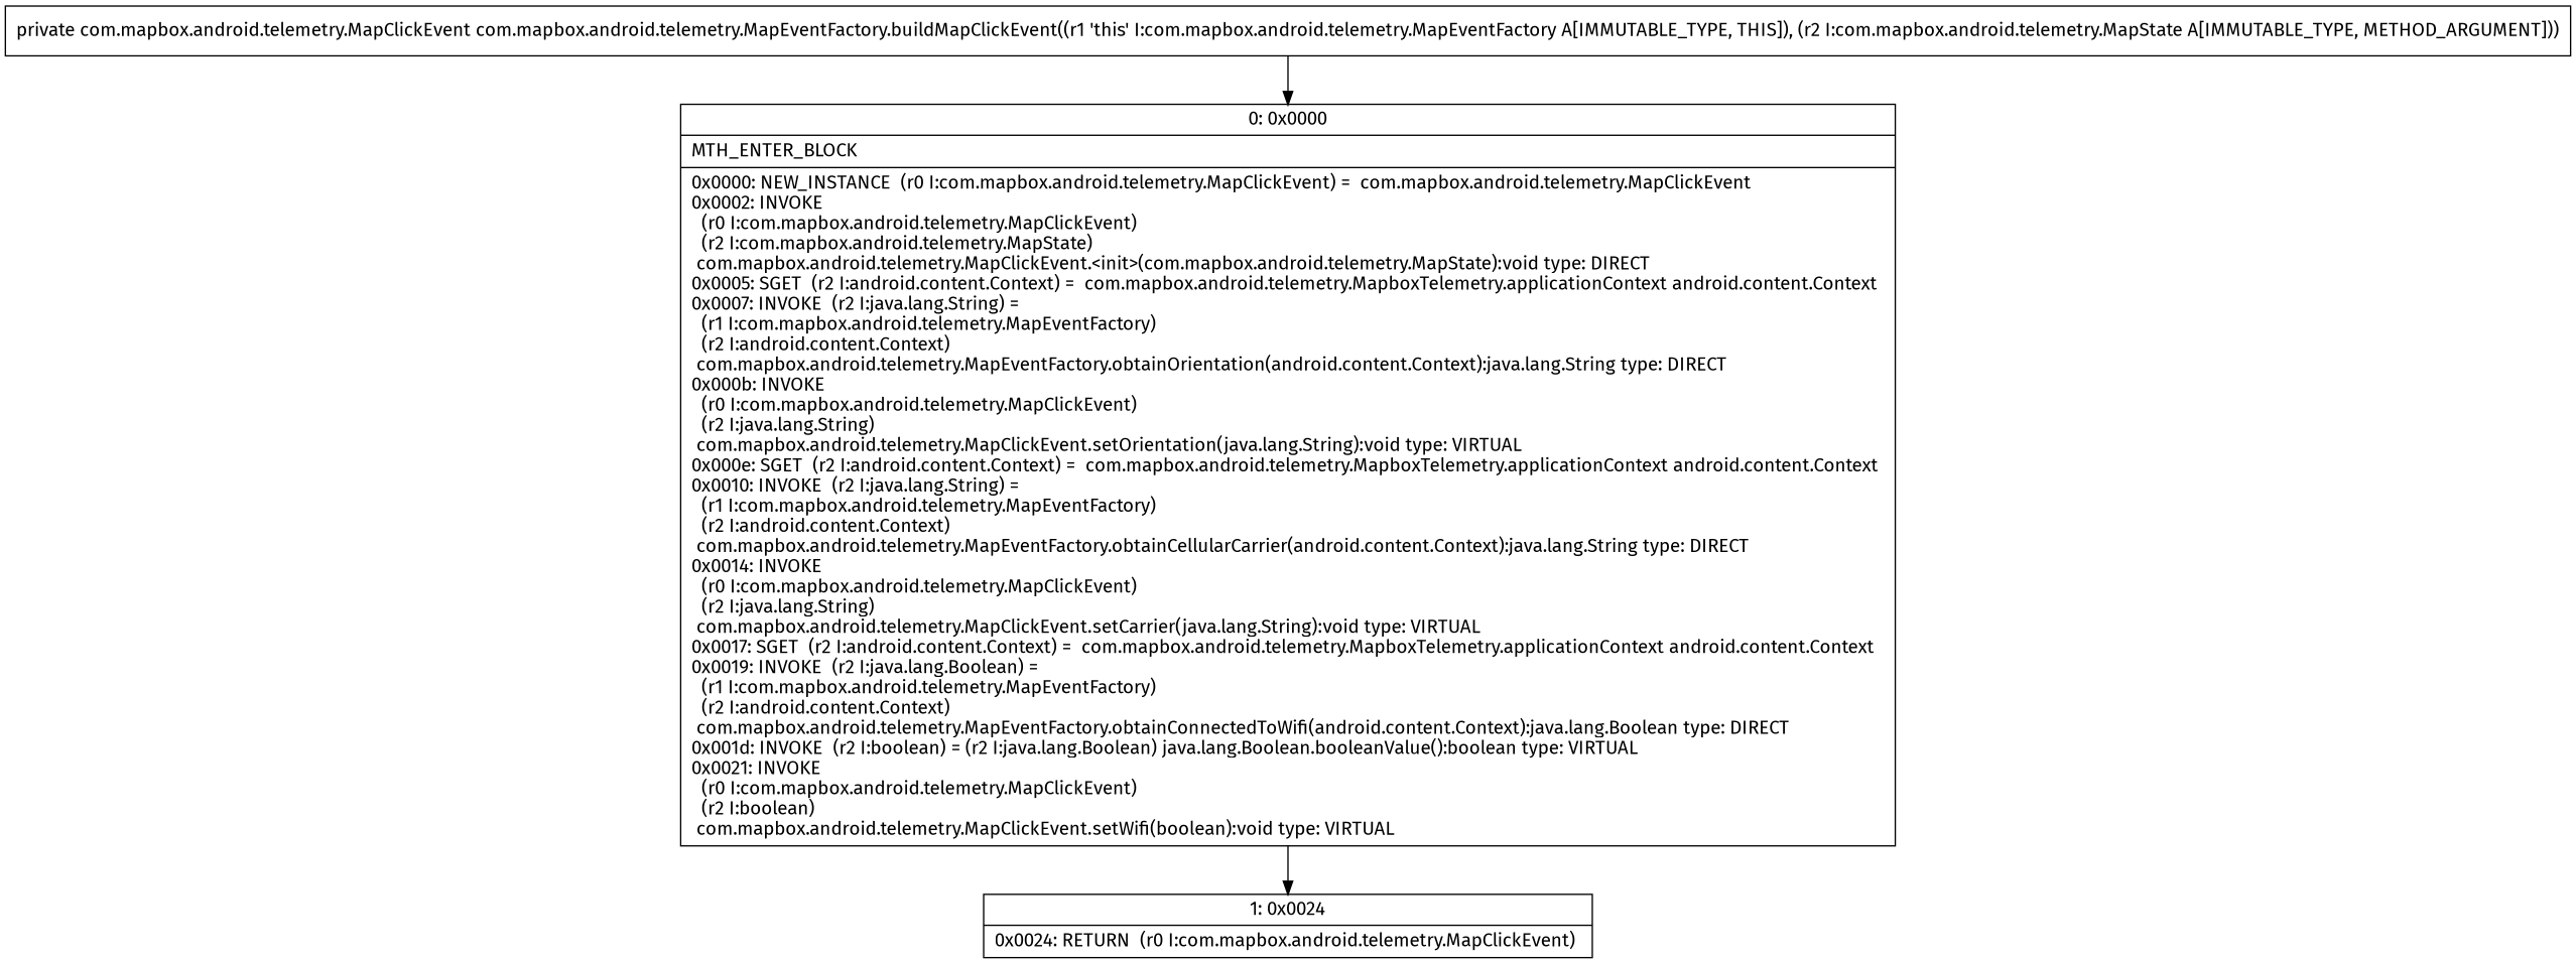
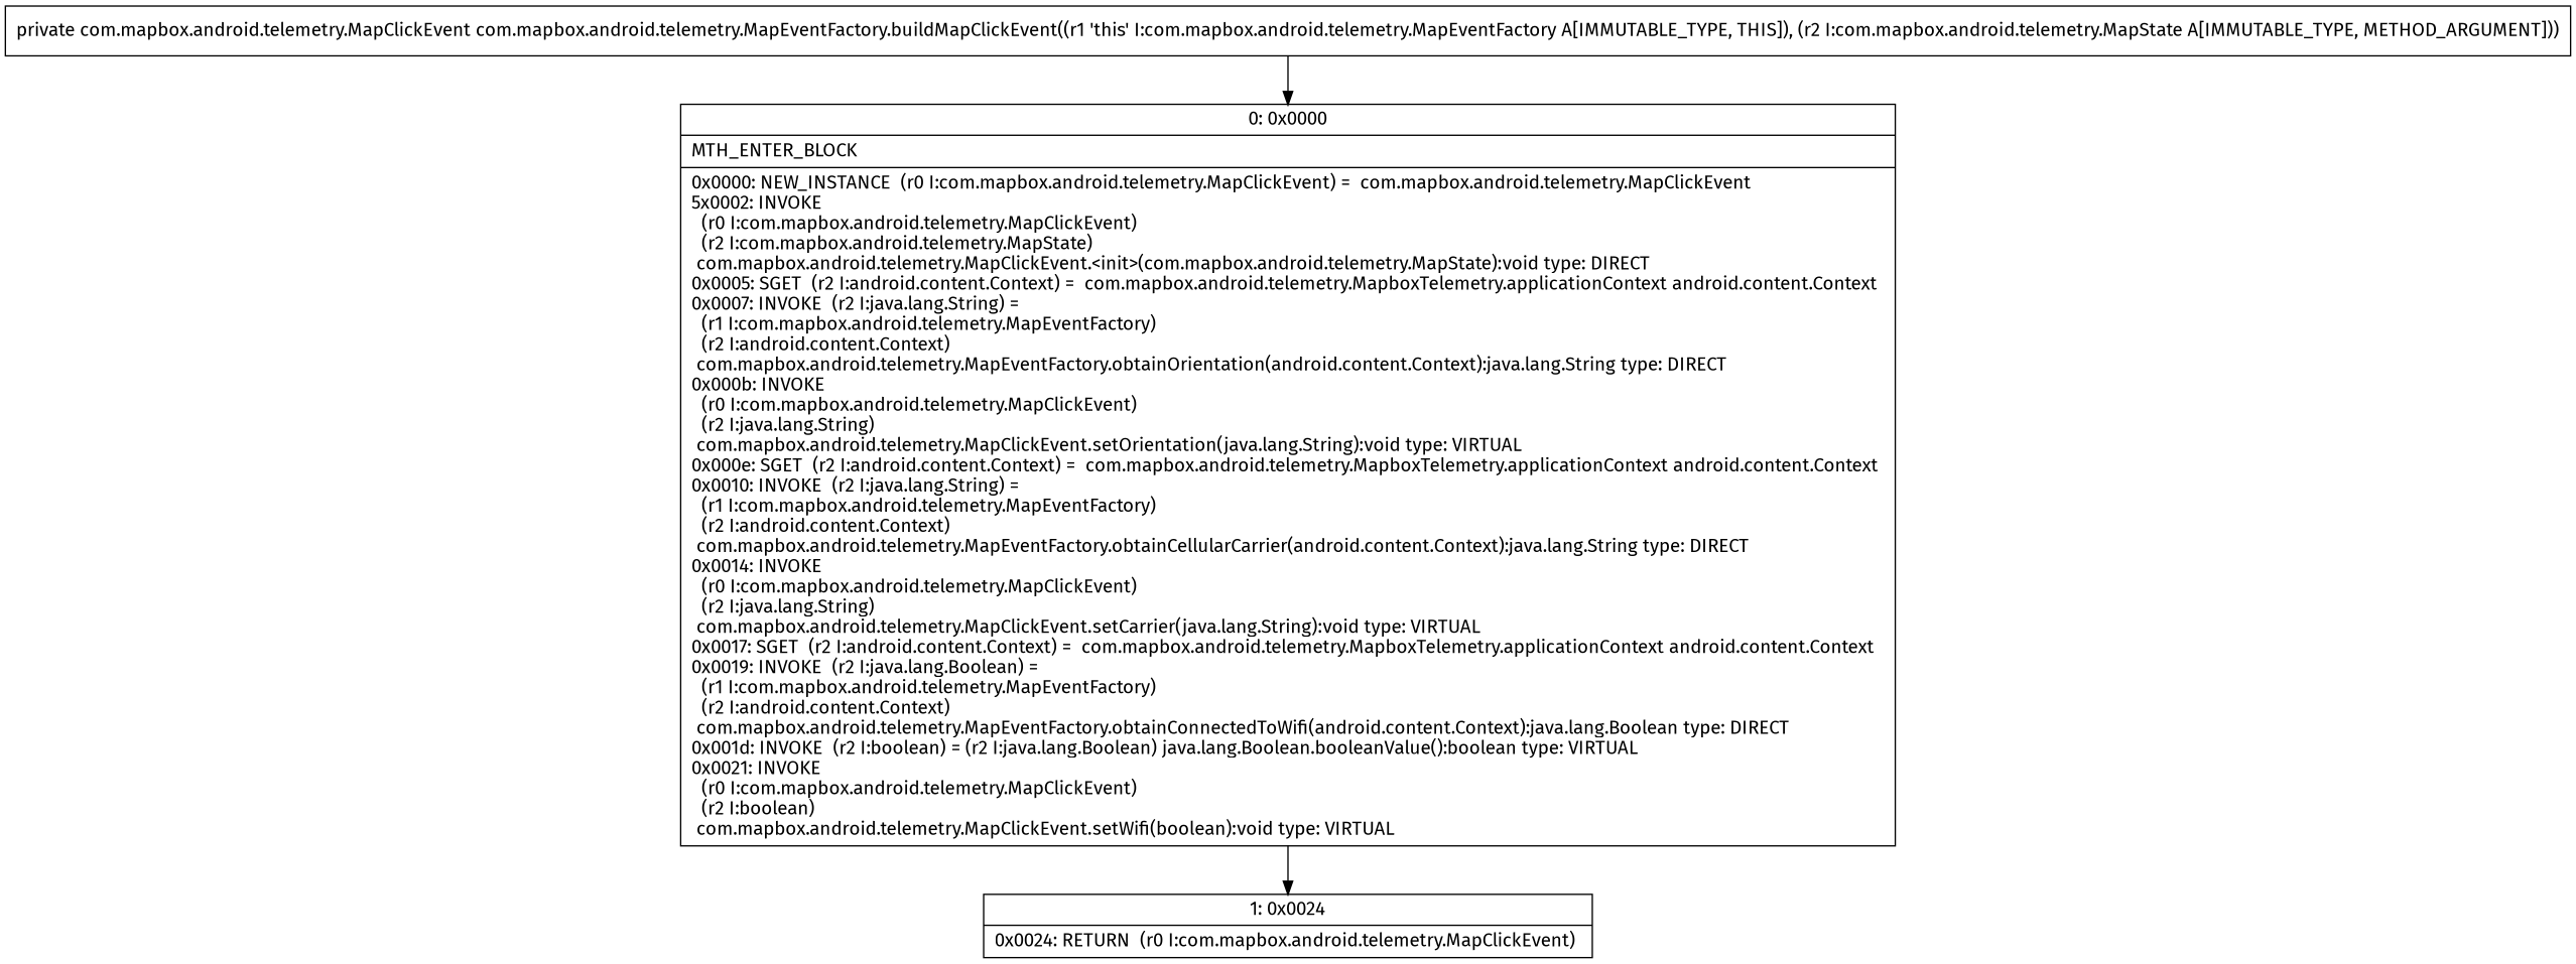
  digraph {
    fontname="Fira Sans"
    node [shape=record fontname="Fira Sans"]
    edge [fontname="Fira Sans"]
-   n1 [label="{0\:\ 0x0000|MTH_ENTER_BLOCK\l|0x0000: NEW_INSTANCE  (r0 I:com.mapbox.android.telemetry.MapClickEvent) =  com.mapbox.android.telemetry.MapClickEvent \l0x0002: INVOKE  \l  (r0 I:com.mapbox.android.telemetry.MapClickEvent)\l  (r2 I:com.mapbox.android.telemetry.MapState)\l com.mapbox.android.telemetry.MapClickEvent.\<init\>(com.mapbox.android.telemetry.MapState):void type: DIRECT \l0x0005: SGET  (r2 I:android.content.Context) =  com.mapbox.android.telemetry.MapboxTelemetry.applicationContext android.content.Context \l0x0007: INVOKE  (r2 I:java.lang.String) = \l  (r1 I:com.mapbox.android.telemetry.MapEventFactory)\l  (r2 I:android.content.Context)\l com.mapbox.android.telemetry.MapEventFactory.obtainOrientation(android.content.Context):java.lang.String type: DIRECT \l0x000b: INVOKE  \l  (r0 I:com.mapbox.android.telemetry.MapClickEvent)\l  (r2 I:java.lang.String)\l com.mapbox.android.telemetry.MapClickEvent.setOrientation(java.lang.String):void type: VIRTUAL \l0x000e: SGET  (r2 I:android.content.Context) =  com.mapbox.android.telemetry.MapboxTelemetry.applicationContext android.content.Context \l0x0010: INVOKE  (r2 I:java.lang.String) = \l  (r1 I:com.mapbox.android.telemetry.MapEventFactory)\l  (r2 I:android.content.Context)\l com.mapbox.android.telemetry.MapEventFactory.obtainCellularCarrier(android.content.Context):java.lang.String type: DIRECT \l0x0014: INVOKE  \l  (r0 I:com.mapbox.android.telemetry.MapClickEvent)\l  (r2 I:java.lang.String)\l com.mapbox.android.telemetry.MapClickEvent.setCarrier(java.lang.String):void type: VIRTUAL \l0x0017: SGET  (r2 I:android.content.Context) =  com.mapbox.android.telemetry.MapboxTelemetry.applicationContext android.content.Context \l0x0019: INVOKE  (r2 I:java.lang.Boolean) = \l  (r1 I:com.mapbox.android.telemetry.MapEventFactory)\l  (r2 I:android.content.Context)\l com.mapbox.android.telemetry.MapEventFactory.obtainConnectedToWifi(android.content.Context):java.lang.Boolean type: DIRECT \l0x001d: INVOKE  (r2 I:boolean) = (r2 I:java.lang.Boolean) java.lang.Boolean.booleanValue():boolean type: VIRTUAL \l0x0021: INVOKE  \l  (r0 I:com.mapbox.android.telemetry.MapClickEvent)\l  (r2 I:boolean)\l com.mapbox.android.telemetry.MapClickEvent.setWifi(boolean):void type: VIRTUAL \l}"]
+   n1 [label="{0\:\ 0x0000|MTH_ENTER_BLOCK\l|0x0000: NEW_INSTANCE  (r0 I:com.mapbox.android.telemetry.MapClickEvent) =  com.mapbox.android.telemetry.MapClickEvent \l5x0002: INVOKE  \l  (r0 I:com.mapbox.android.telemetry.MapClickEvent)\l  (r2 I:com.mapbox.android.telemetry.MapState)\l com.mapbox.android.telemetry.MapClickEvent.\<init\>(com.mapbox.android.telemetry.MapState):void type: DIRECT \l0x0005: SGET  (r2 I:android.content.Context) =  com.mapbox.android.telemetry.MapboxTelemetry.applicationContext android.content.Context \l0x0007: INVOKE  (r2 I:java.lang.String) = \l  (r1 I:com.mapbox.android.telemetry.MapEventFactory)\l  (r2 I:android.content.Context)\l com.mapbox.android.telemetry.MapEventFactory.obtainOrientation(android.content.Context):java.lang.String type: DIRECT \l0x000b: INVOKE  \l  (r0 I:com.mapbox.android.telemetry.MapClickEvent)\l  (r2 I:java.lang.String)\l com.mapbox.android.telemetry.MapClickEvent.setOrientation(java.lang.String):void type: VIRTUAL \l0x000e: SGET  (r2 I:android.content.Context) =  com.mapbox.android.telemetry.MapboxTelemetry.applicationContext android.content.Context \l0x0010: INVOKE  (r2 I:java.lang.String) = \l  (r1 I:com.mapbox.android.telemetry.MapEventFactory)\l  (r2 I:android.content.Context)\l com.mapbox.android.telemetry.MapEventFactory.obtainCellularCarrier(android.content.Context):java.lang.String type: DIRECT \l0x0014: INVOKE  \l  (r0 I:com.mapbox.android.telemetry.MapClickEvent)\l  (r2 I:java.lang.String)\l com.mapbox.android.telemetry.MapClickEvent.setCarrier(java.lang.String):void type: VIRTUAL \l0x0017: SGET  (r2 I:android.content.Context) =  com.mapbox.android.telemetry.MapboxTelemetry.applicationContext android.content.Context \l0x0019: INVOKE  (r2 I:java.lang.Boolean) = \l  (r1 I:com.mapbox.android.telemetry.MapEventFactory)\l  (r2 I:android.content.Context)\l com.mapbox.android.telemetry.MapEventFactory.obtainConnectedToWifi(android.content.Context):java.lang.Boolean type: DIRECT \l0x001d: INVOKE  (r2 I:boolean) = (r2 I:java.lang.Boolean) java.lang.Boolean.booleanValue():boolean type: VIRTUAL \l0x0021: INVOKE  \l  (r0 I:com.mapbox.android.telemetry.MapClickEvent)\l  (r2 I:boolean)\l com.mapbox.android.telemetry.MapClickEvent.setWifi(boolean):void type: VIRTUAL \l}"]
    n2 [label="{1\:\ 0x0024|0x0024: RETURN  (r0 I:com.mapbox.android.telemetry.MapClickEvent) \l}"]
    n3 [label="{private com.mapbox.android.telemetry.MapClickEvent com.mapbox.android.telemetry.MapEventFactory.buildMapClickEvent((r1 'this' I:com.mapbox.android.telemetry.MapEventFactory A[IMMUTABLE_TYPE, THIS]), (r2 I:com.mapbox.android.telemetry.MapState A[IMMUTABLE_TYPE, METHOD_ARGUMENT])) }"]
    n1 -> n2
    n3 -> n1
  }
